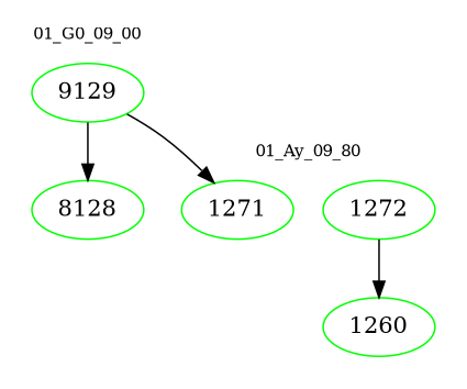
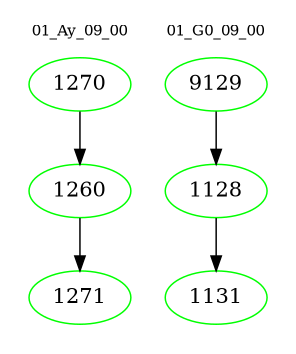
  digraph {
    node [color=green]
    edge [color=black]
-   n1 [label=1272]
+   n1 [label=1270]
    n2 [label=1260]
    n3 [label=1271]
    n4 [label=9129]
-   n5 [label=8128]
+   n5 [label=1128]
+   n6 [label=1131]
    subgraph cluster_1 {
      color=white
      fontsize=10
-     label="01_Ay_09_80"
+     label="01_Ay_09_00"
      n1
      n2
      n3
    }
    subgraph cluster_2 {
      color=white
      fontsize=10
      label="01_G0_09_00"
      n4
      n5
+     n6
    }
    n1 -> n2
-   n4 -> n3
+   n2 -> n3
    n4 -> n5
+   n5 -> n6
  }
